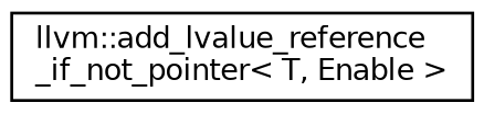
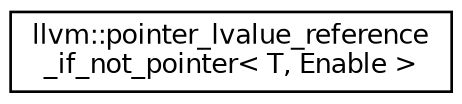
  digraph {
    rankdir=LR
-   n1 [color=black fillcolor=white fontname=Helvetica fontsize=10 height=0.2 label="llvm::add_lvalue_reference\l_if_not_pointer\< T, Enable \>" shape=record style=filled width=0.4]
+   n1 [color=black fillcolor=white fontname=Helvetica fontsize=10 height=0.2 label="llvm::pointer_lvalue_reference\l_if_not_pointer\< T, Enable \>" shape=record style=filled width=0.4]
  }
